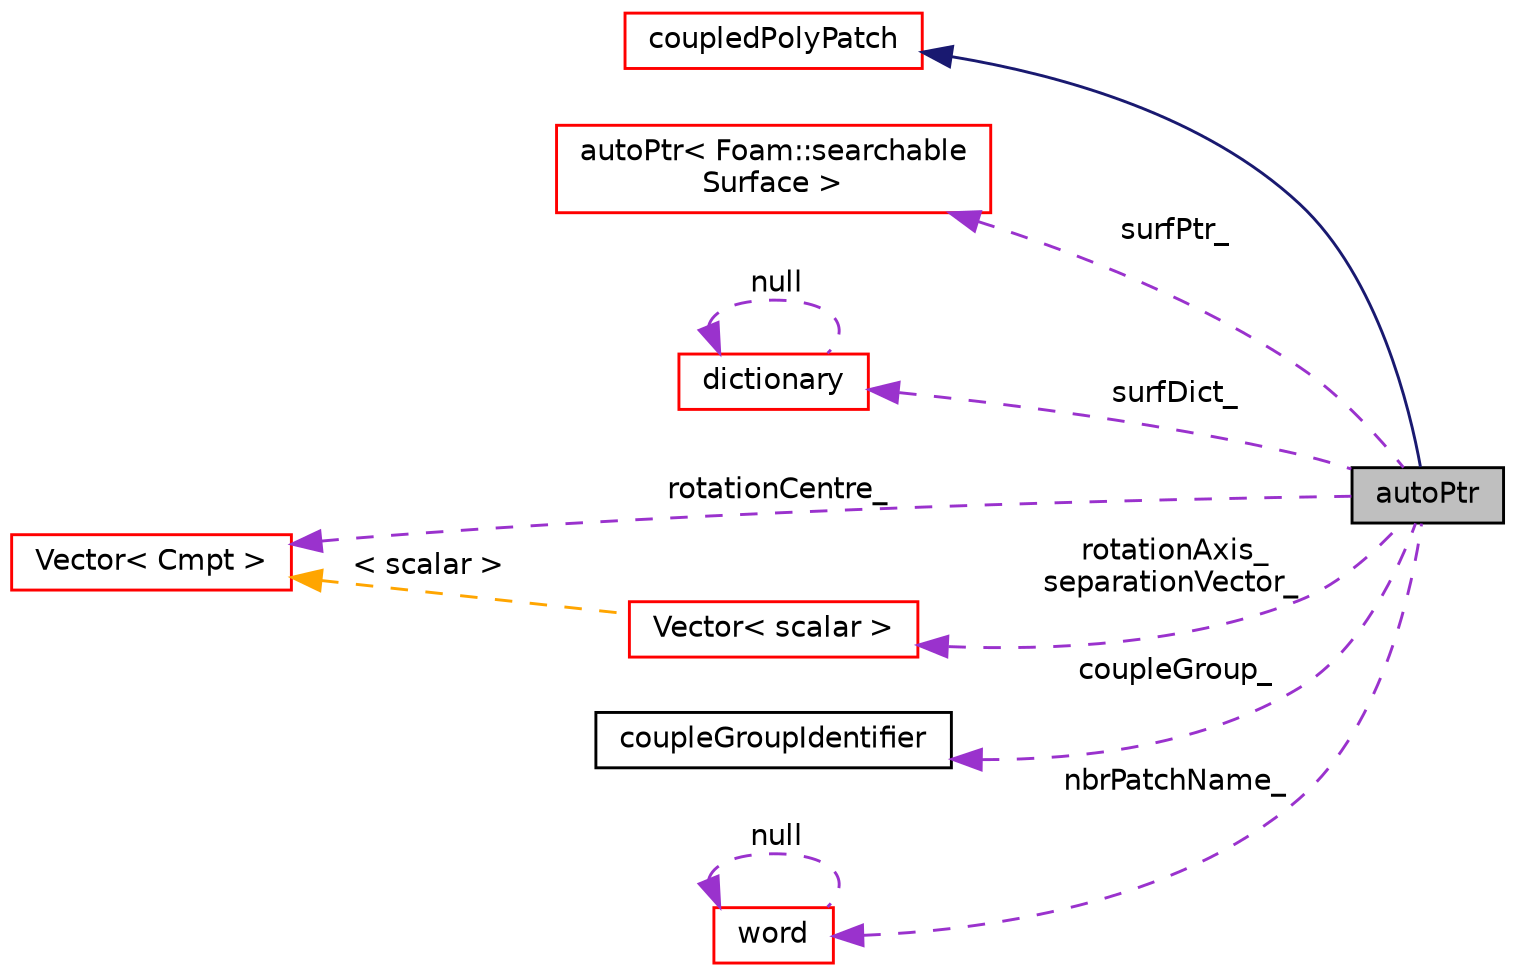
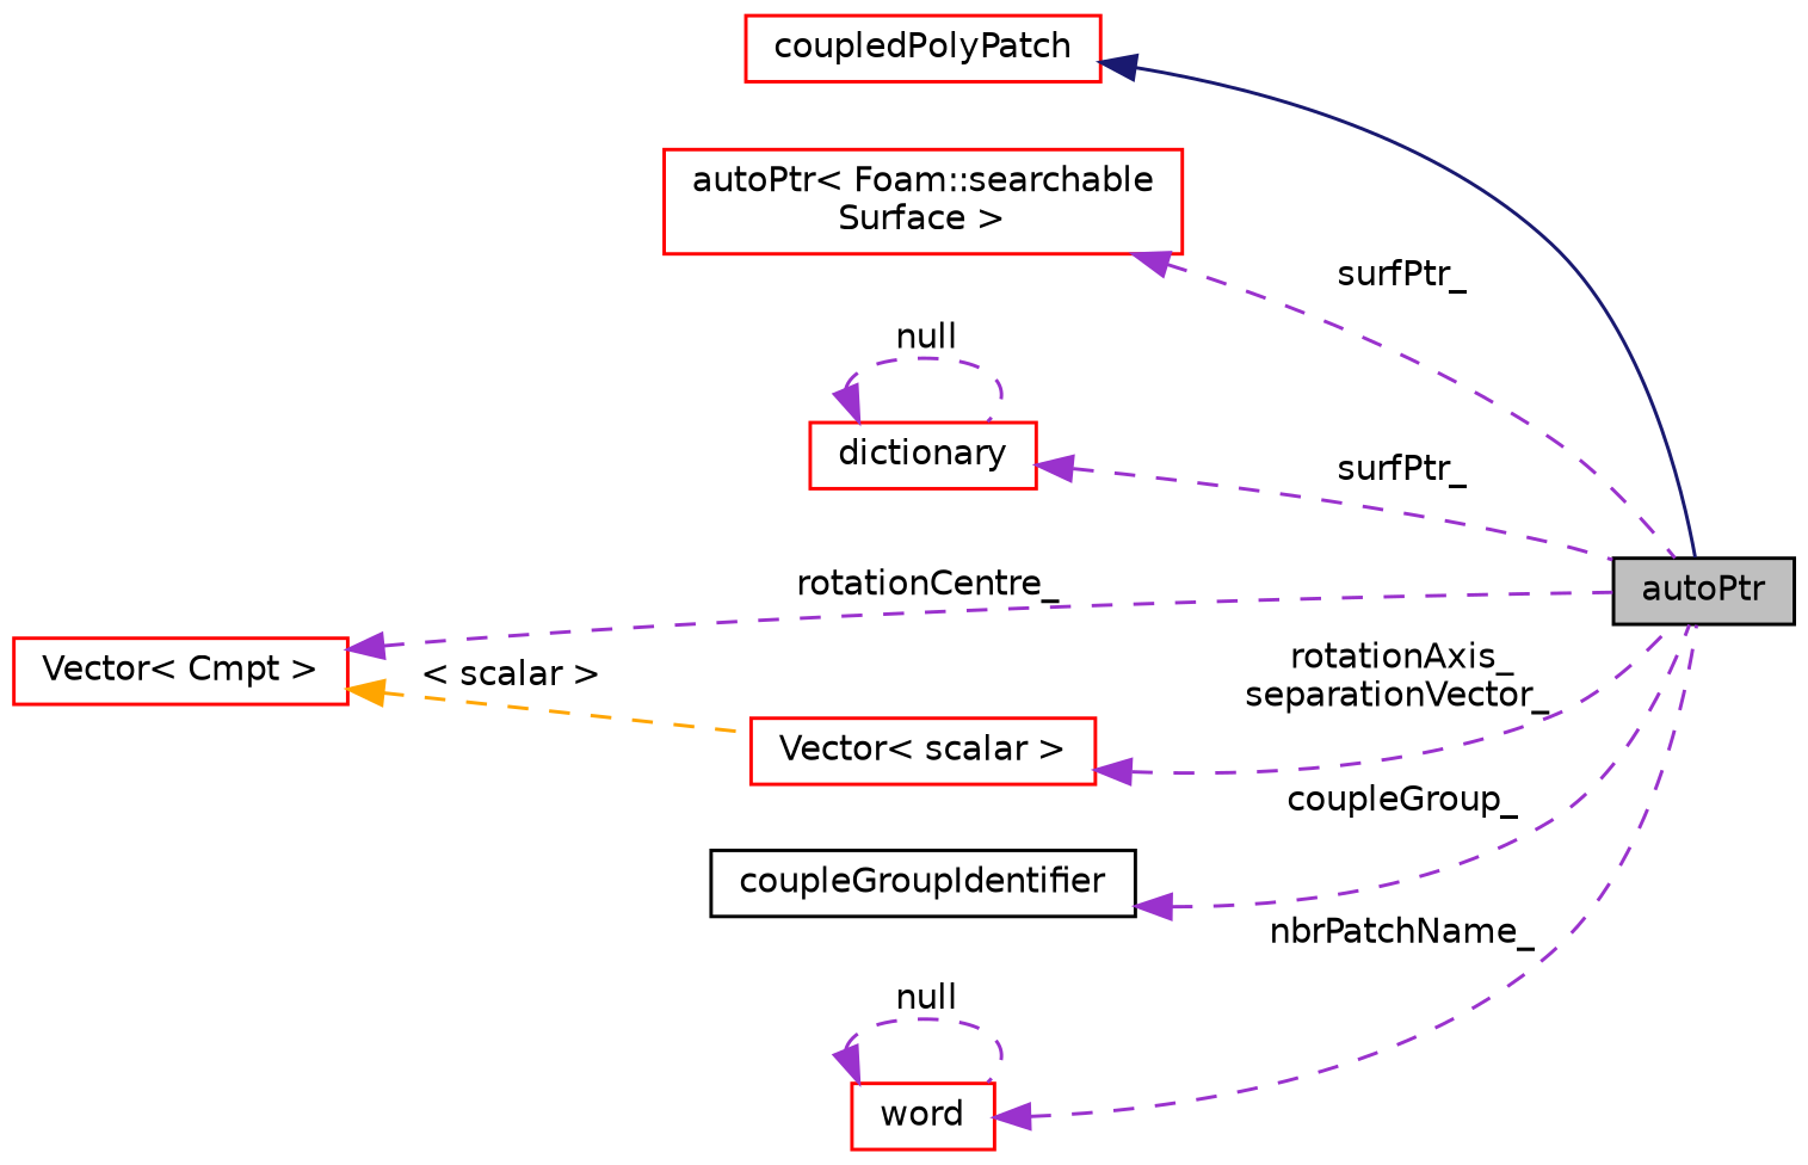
  digraph {
    rankdir=LR
    node [color=red fontname=Helvetica fontsize=10 shape=record]
    edge [color=darkorchid3 dir=back fontname=Helvetica fontsize=10 labelfontname=Helvetica labelfontsize=10 style=dashed]
    n1 [color=black fillcolor=grey75 fontcolor=black height=0.2 label=autoPtr style=filled width=0.4]
    n2 [height=0.2 label=coupledPolyPatch width=0.4]
    n3 [height=0.2 label="autoPtr\< Foam::searchable\lSurface \>" width=0.4]
    n4 [height=0.2 label=dictionary width=0.4]
    n5 [height=0.2 label="Vector\< Cmpt \>" width=0.4]
    n6 [height=0.2 label="Vector\< scalar \>" width=0.4]
    n7 [color=black height=0.2 label=coupleGroupIdentifier width=0.4]
    n8 [height=0.2 label=word width=0.4]
    n2 -> n1 [color=midnightblue style=solid]
    n3 -> n1 [label=" surfPtr_"]
-   n4 -> n1 [label=" surfDict_"]
+   n4 -> n1 [label=" surfPtr_"]
    n4 -> n4 [label=" null"]
    n5 -> n1 [label=" rotationCentre_"]
    n5 -> n6 [color=orange label=" \< scalar \>"]
    n6 -> n1 [label=" rotationAxis_\nseparationVector_"]
    n7 -> n1 [label=" coupleGroup_"]
    n8 -> n1 [label=" nbrPatchName_"]
    n8 -> n8 [label=" null"]
  }
